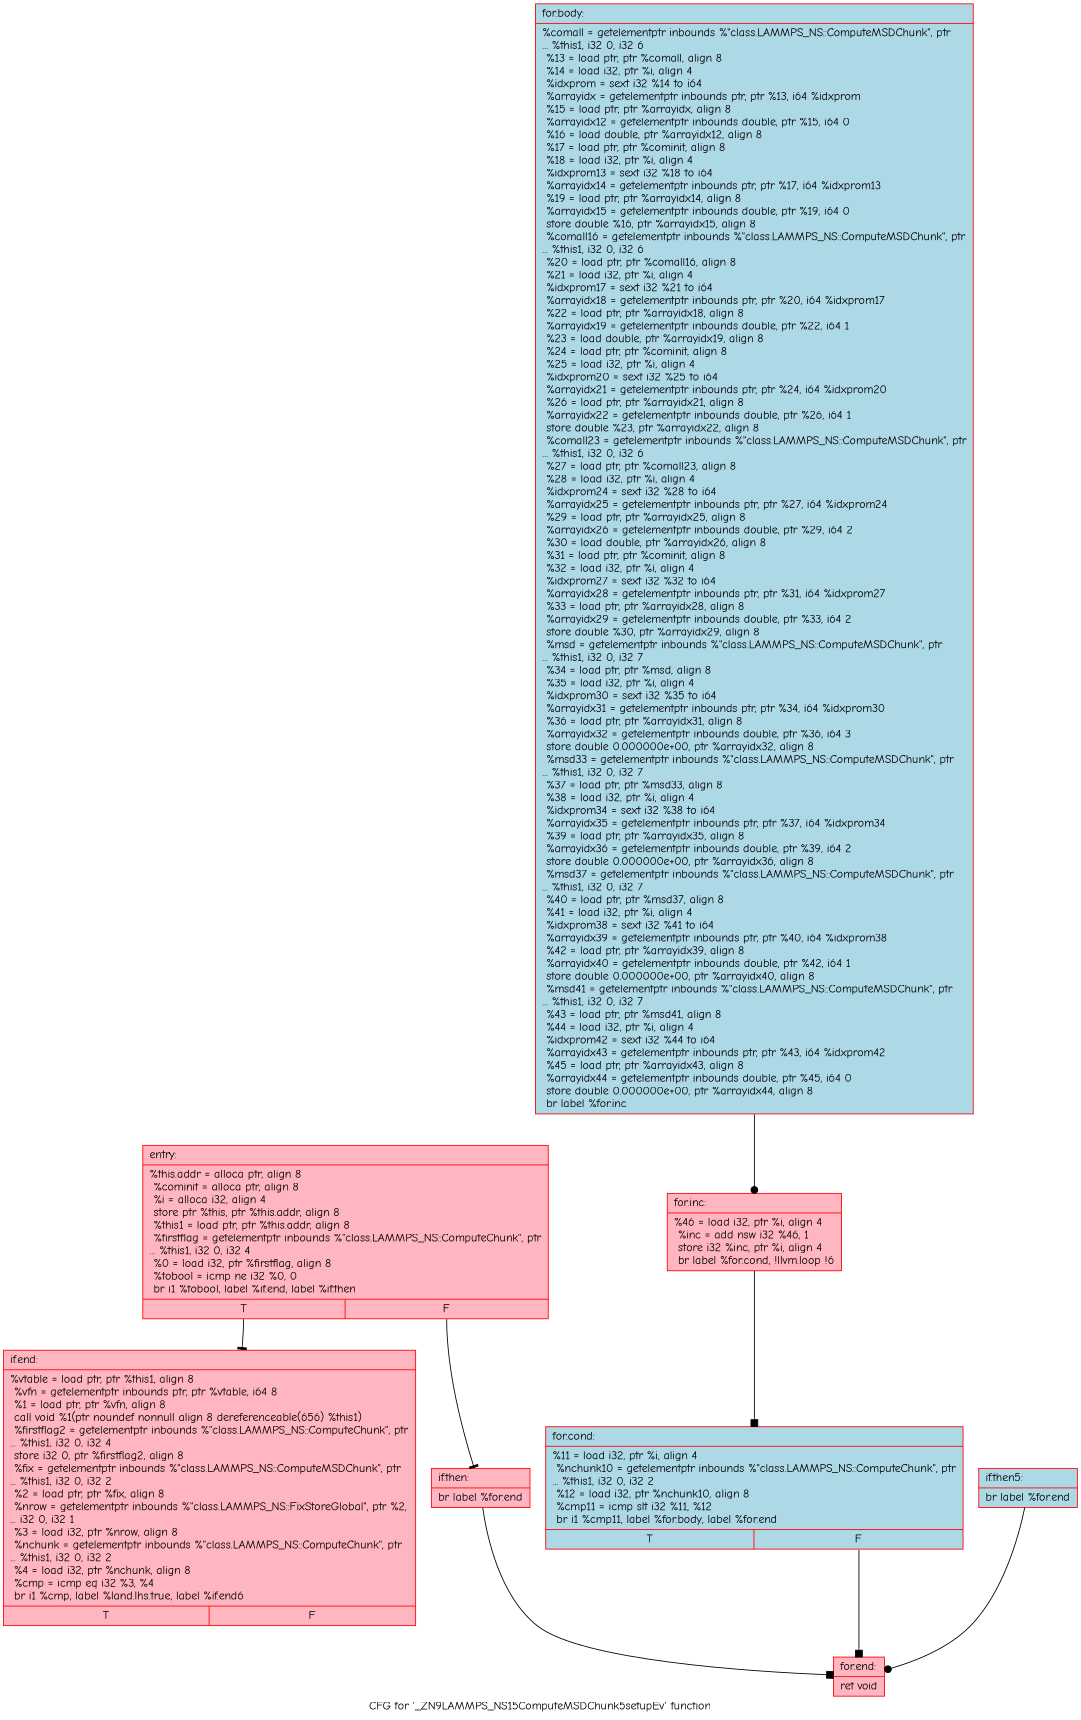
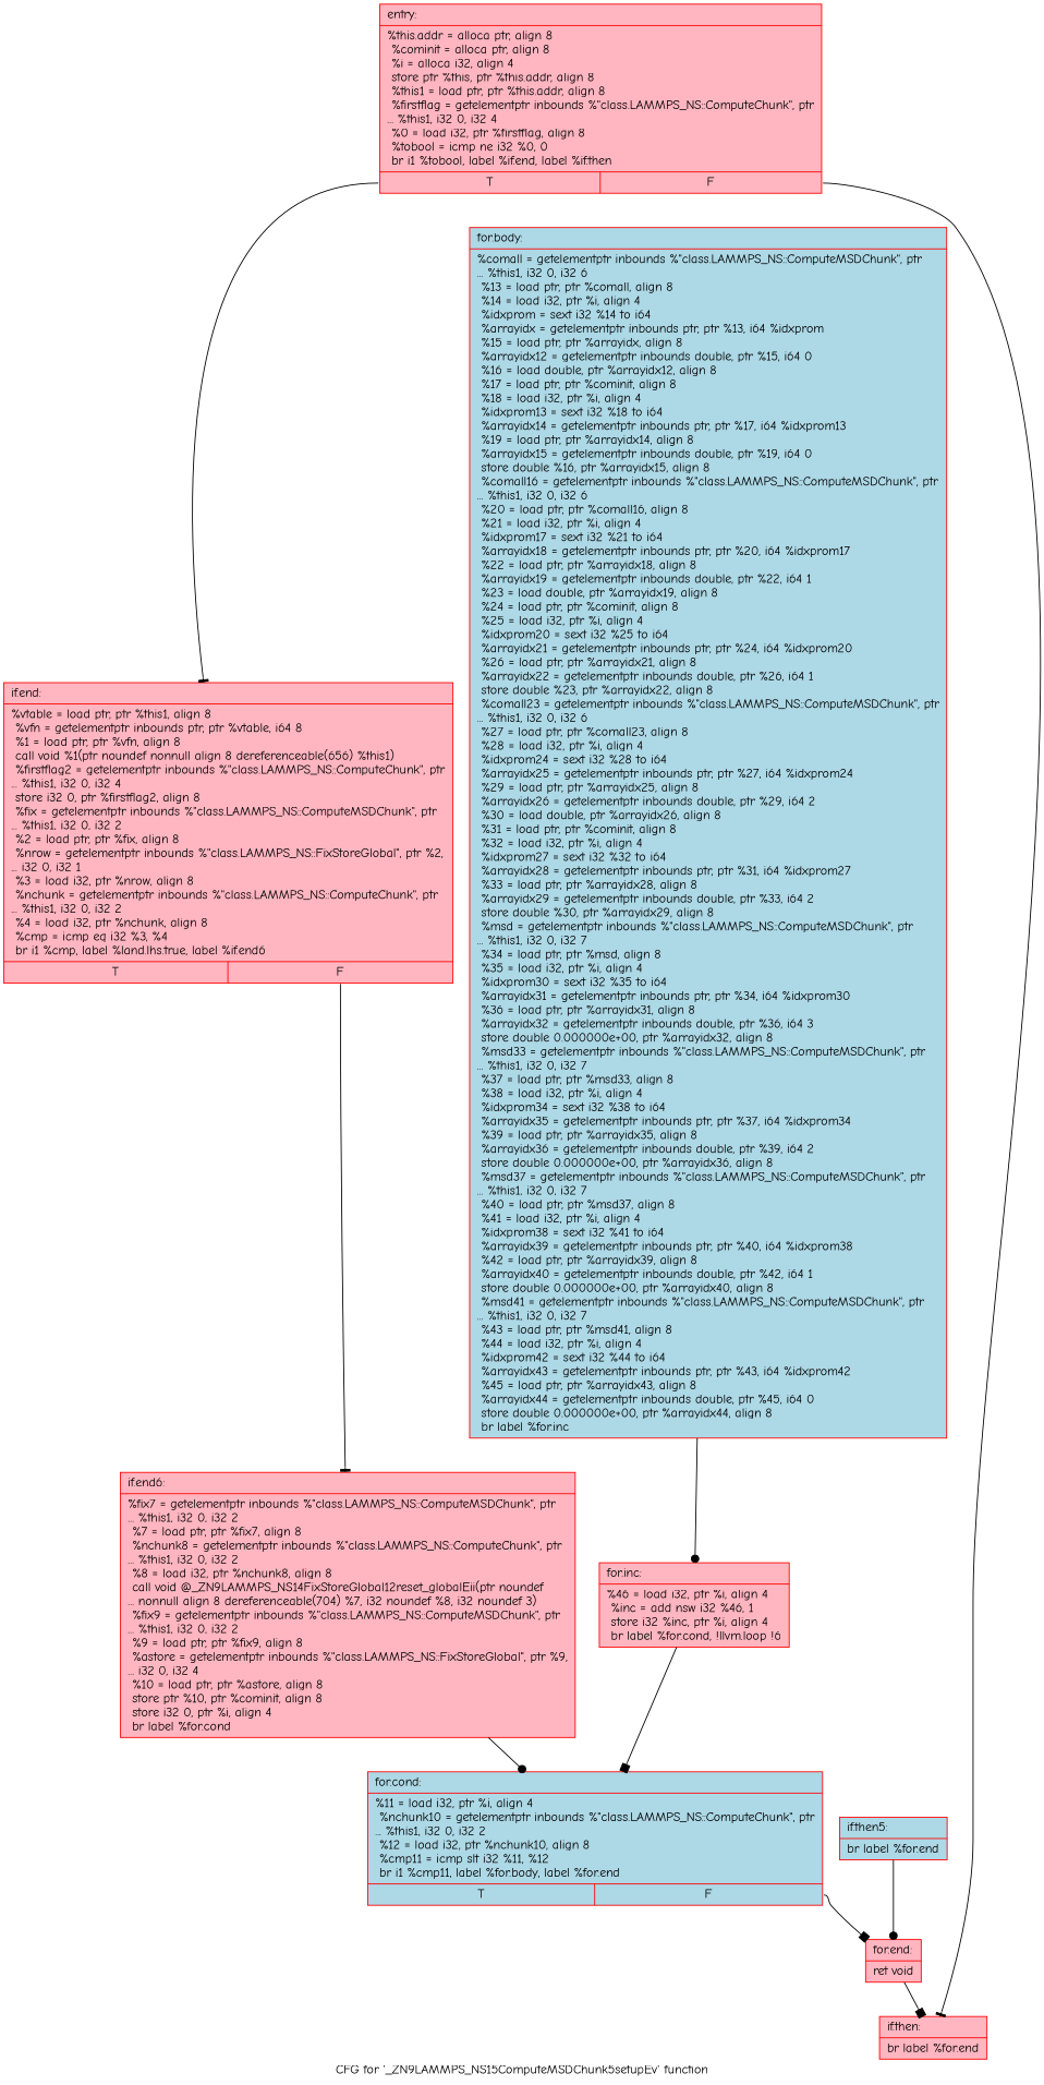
  digraph {
    fontname="Comic Neue"
    label="CFG for '_ZN9LAMMPS_NS15ComputeMSDChunk5setupEv' function"
    node [color=red fillcolor=lightpink fontname="Comic Neue" shape=record style=filled]
    edge [arrowhead=tee fontname="Comic Neue"]
    n1 [label="{entry:\l|  %this.addr = alloca ptr, align 8\l  %cominit = alloca ptr, align 8\l  %i = alloca i32, align 4\l  store ptr %this, ptr %this.addr, align 8\l  %this1 = load ptr, ptr %this.addr, align 8\l  %firstflag = getelementptr inbounds %\"class.LAMMPS_NS::ComputeChunk\", ptr\l... %this1, i32 0, i32 4\l  %0 = load i32, ptr %firstflag, align 8\l  %tobool = icmp ne i32 %0, 0\l  br i1 %tobool, label %if.end, label %if.then\l|{<s0>T|<s1>F}}"]
    n2 [label="{if.end:\l|  %vtable = load ptr, ptr %this1, align 8\l  %vfn = getelementptr inbounds ptr, ptr %vtable, i64 8\l  %1 = load ptr, ptr %vfn, align 8\l  call void %1(ptr noundef nonnull align 8 dereferenceable(656) %this1)\l  %firstflag2 = getelementptr inbounds %\"class.LAMMPS_NS::ComputeChunk\", ptr\l... %this1, i32 0, i32 4\l  store i32 0, ptr %firstflag2, align 8\l  %fix = getelementptr inbounds %\"class.LAMMPS_NS::ComputeMSDChunk\", ptr\l... %this1, i32 0, i32 2\l  %2 = load ptr, ptr %fix, align 8\l  %nrow = getelementptr inbounds %\"class.LAMMPS_NS::FixStoreGlobal\", ptr %2,\l... i32 0, i32 1\l  %3 = load i32, ptr %nrow, align 8\l  %nchunk = getelementptr inbounds %\"class.LAMMPS_NS::ComputeChunk\", ptr\l... %this1, i32 0, i32 2\l  %4 = load i32, ptr %nchunk, align 8\l  %cmp = icmp eq i32 %3, %4\l  br i1 %cmp, label %land.lhs.true, label %if.end6\l|{<s0>T|<s1>F}}"]
    n3 [label="{if.then:\l|  br label %for.end\l}"]
+   n4 [label="{if.end6:\l|  %fix7 = getelementptr inbounds %\"class.LAMMPS_NS::ComputeMSDChunk\", ptr\l... %this1, i32 0, i32 2\l  %7 = load ptr, ptr %fix7, align 8\l  %nchunk8 = getelementptr inbounds %\"class.LAMMPS_NS::ComputeChunk\", ptr\l... %this1, i32 0, i32 2\l  %8 = load i32, ptr %nchunk8, align 8\l  call void @_ZN9LAMMPS_NS14FixStoreGlobal12reset_globalEii(ptr noundef\l... nonnull align 8 dereferenceable(704) %7, i32 noundef %8, i32 noundef 3)\l  %fix9 = getelementptr inbounds %\"class.LAMMPS_NS::ComputeMSDChunk\", ptr\l... %this1, i32 0, i32 2\l  %9 = load ptr, ptr %fix9, align 8\l  %astore = getelementptr inbounds %\"class.LAMMPS_NS::FixStoreGlobal\", ptr %9,\l... i32 0, i32 4\l  %10 = load ptr, ptr %astore, align 8\l  store ptr %10, ptr %cominit, align 8\l  store i32 0, ptr %i, align 4\l  br label %for.cond\l}"]
    n5 [label="{for.end:\l|  ret void\l}"]
    n6 [fillcolor=lightblue label="{for.cond:\l|  %11 = load i32, ptr %i, align 4\l  %nchunk10 = getelementptr inbounds %\"class.LAMMPS_NS::ComputeChunk\", ptr\l... %this1, i32 0, i32 2\l  %12 = load i32, ptr %nchunk10, align 8\l  %cmp11 = icmp slt i32 %11, %12\l  br i1 %cmp11, label %for.body, label %for.end\l|{<s0>T|<s1>F}}"]
    n7 [fillcolor=lightblue label="{if.then5:\l|  br label %for.end\l}"]
    n8 [fillcolor=lightblue label="{for.body:\l|  %comall = getelementptr inbounds %\"class.LAMMPS_NS::ComputeMSDChunk\", ptr\l... %this1, i32 0, i32 6\l  %13 = load ptr, ptr %comall, align 8\l  %14 = load i32, ptr %i, align 4\l  %idxprom = sext i32 %14 to i64\l  %arrayidx = getelementptr inbounds ptr, ptr %13, i64 %idxprom\l  %15 = load ptr, ptr %arrayidx, align 8\l  %arrayidx12 = getelementptr inbounds double, ptr %15, i64 0\l  %16 = load double, ptr %arrayidx12, align 8\l  %17 = load ptr, ptr %cominit, align 8\l  %18 = load i32, ptr %i, align 4\l  %idxprom13 = sext i32 %18 to i64\l  %arrayidx14 = getelementptr inbounds ptr, ptr %17, i64 %idxprom13\l  %19 = load ptr, ptr %arrayidx14, align 8\l  %arrayidx15 = getelementptr inbounds double, ptr %19, i64 0\l  store double %16, ptr %arrayidx15, align 8\l  %comall16 = getelementptr inbounds %\"class.LAMMPS_NS::ComputeMSDChunk\", ptr\l... %this1, i32 0, i32 6\l  %20 = load ptr, ptr %comall16, align 8\l  %21 = load i32, ptr %i, align 4\l  %idxprom17 = sext i32 %21 to i64\l  %arrayidx18 = getelementptr inbounds ptr, ptr %20, i64 %idxprom17\l  %22 = load ptr, ptr %arrayidx18, align 8\l  %arrayidx19 = getelementptr inbounds double, ptr %22, i64 1\l  %23 = load double, ptr %arrayidx19, align 8\l  %24 = load ptr, ptr %cominit, align 8\l  %25 = load i32, ptr %i, align 4\l  %idxprom20 = sext i32 %25 to i64\l  %arrayidx21 = getelementptr inbounds ptr, ptr %24, i64 %idxprom20\l  %26 = load ptr, ptr %arrayidx21, align 8\l  %arrayidx22 = getelementptr inbounds double, ptr %26, i64 1\l  store double %23, ptr %arrayidx22, align 8\l  %comall23 = getelementptr inbounds %\"class.LAMMPS_NS::ComputeMSDChunk\", ptr\l... %this1, i32 0, i32 6\l  %27 = load ptr, ptr %comall23, align 8\l  %28 = load i32, ptr %i, align 4\l  %idxprom24 = sext i32 %28 to i64\l  %arrayidx25 = getelementptr inbounds ptr, ptr %27, i64 %idxprom24\l  %29 = load ptr, ptr %arrayidx25, align 8\l  %arrayidx26 = getelementptr inbounds double, ptr %29, i64 2\l  %30 = load double, ptr %arrayidx26, align 8\l  %31 = load ptr, ptr %cominit, align 8\l  %32 = load i32, ptr %i, align 4\l  %idxprom27 = sext i32 %32 to i64\l  %arrayidx28 = getelementptr inbounds ptr, ptr %31, i64 %idxprom27\l  %33 = load ptr, ptr %arrayidx28, align 8\l  %arrayidx29 = getelementptr inbounds double, ptr %33, i64 2\l  store double %30, ptr %arrayidx29, align 8\l  %msd = getelementptr inbounds %\"class.LAMMPS_NS::ComputeMSDChunk\", ptr\l... %this1, i32 0, i32 7\l  %34 = load ptr, ptr %msd, align 8\l  %35 = load i32, ptr %i, align 4\l  %idxprom30 = sext i32 %35 to i64\l  %arrayidx31 = getelementptr inbounds ptr, ptr %34, i64 %idxprom30\l  %36 = load ptr, ptr %arrayidx31, align 8\l  %arrayidx32 = getelementptr inbounds double, ptr %36, i64 3\l  store double 0.000000e+00, ptr %arrayidx32, align 8\l  %msd33 = getelementptr inbounds %\"class.LAMMPS_NS::ComputeMSDChunk\", ptr\l... %this1, i32 0, i32 7\l  %37 = load ptr, ptr %msd33, align 8\l  %38 = load i32, ptr %i, align 4\l  %idxprom34 = sext i32 %38 to i64\l  %arrayidx35 = getelementptr inbounds ptr, ptr %37, i64 %idxprom34\l  %39 = load ptr, ptr %arrayidx35, align 8\l  %arrayidx36 = getelementptr inbounds double, ptr %39, i64 2\l  store double 0.000000e+00, ptr %arrayidx36, align 8\l  %msd37 = getelementptr inbounds %\"class.LAMMPS_NS::ComputeMSDChunk\", ptr\l... %this1, i32 0, i32 7\l  %40 = load ptr, ptr %msd37, align 8\l  %41 = load i32, ptr %i, align 4\l  %idxprom38 = sext i32 %41 to i64\l  %arrayidx39 = getelementptr inbounds ptr, ptr %40, i64 %idxprom38\l  %42 = load ptr, ptr %arrayidx39, align 8\l  %arrayidx40 = getelementptr inbounds double, ptr %42, i64 1\l  store double 0.000000e+00, ptr %arrayidx40, align 8\l  %msd41 = getelementptr inbounds %\"class.LAMMPS_NS::ComputeMSDChunk\", ptr\l... %this1, i32 0, i32 7\l  %43 = load ptr, ptr %msd41, align 8\l  %44 = load i32, ptr %i, align 4\l  %idxprom42 = sext i32 %44 to i64\l  %arrayidx43 = getelementptr inbounds ptr, ptr %43, i64 %idxprom42\l  %45 = load ptr, ptr %arrayidx43, align 8\l  %arrayidx44 = getelementptr inbounds double, ptr %45, i64 0\l  store double 0.000000e+00, ptr %arrayidx44, align 8\l  br label %for.inc\l}"]
    n9 [label="{for.inc:\l|  %46 = load i32, ptr %i, align 4\l  %inc = add nsw i32 %46, 1\l  store i32 %inc, ptr %i, align 4\l  br label %for.cond, !llvm.loop !6\l}"]
    n1 -> n2 [tailport=s0]
    n1 -> n3 [tailport=s1]
-   n3 -> n5 [arrowhead=box]
+   n2 -> n4 [tailport=s1]
+   n5 -> n3 [arrowhead=box]
+   n4 -> n6 [arrowhead=dot]
    n6 -> n5 [arrowhead=box tailport=s1]
    n7 -> n5 [arrowhead=dot]
    n8 -> n9 [arrowhead=dot]
    n9 -> n6 [arrowhead=box]
  }
